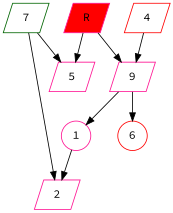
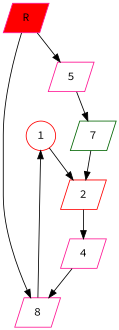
  digraph {
    fontname="Source Code Pro"
    node [color=red fontname="Source Code Pro" shape=parallelogram]
    edge [fontname="Source Code Pro"]
-   1 [color=deeppink shape=circle]
-   2 [color=deeppink]
-   4
-   8 [color=deeppink label=9]
+   1 [shape=circle]
+   2
+   4 [color=deeppink]
+   8 [color=deeppink]
    5 [color=deeppink]
-   6 [shape=circle]
    7 [color=darkgreen]
    R [color=deeppink fillcolor="#ff0000" style=filled]
    1 -> 2
+   2 -> 4
    4 -> 8
    8 -> 1
-   8 -> 6
    7 -> 2
-   7 -> 5
+   5 -> 7
    R -> 8
    R -> 5
  }
